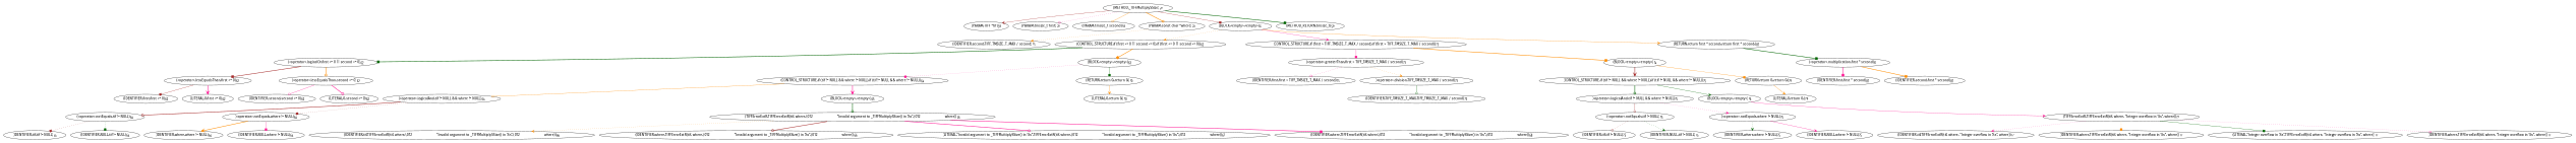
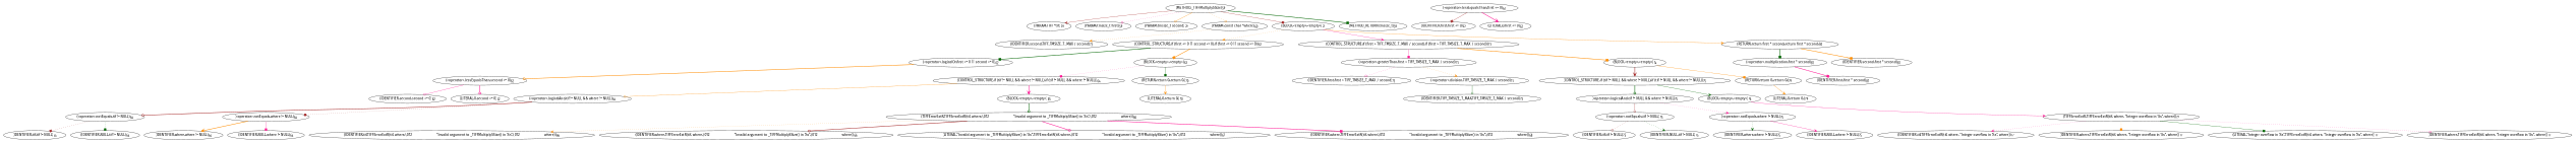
  digraph {
    fontname="Fira Sans"
    node [fontname="Fira Sans"]
    edge [arrowhead=box color=deeppink fontname="Fira Sans" style=solid]
    n1 [label=<(METHOD,_TIFFMultiplySSize)<SUB>59</SUB>>]
    n2 [label=<(PARAM,TIFF *tif)<SUB>59</SUB>>]
    n3 [label=<(PARAM,tmsize_t first)<SUB>59</SUB>>]
    n4 [label=<(PARAM,tmsize_t second)<SUB>59</SUB>>]
    n5 [label=<(PARAM,const char *where)<SUB>60</SUB>>]
    n6 [label=<(BLOCK,&lt;empty&gt;,&lt;empty&gt;)<SUB>61</SUB>>]
    n7 [label=<(METHOD_RETURN,tmsize_t)<SUB>59</SUB>>]
    n8 [label=<(IDENTIFIER,second,TIFF_TMSIZE_T_MAX / second)<SUB>73</SUB>>]
    n9 [label=<(CONTROL_STRUCTURE,if (first &lt;= 0 || second &lt;= 0),if (first &lt;= 0 || second &lt;= 0))<SUB>62</SUB>>]
    n10 [label=<(CONTROL_STRUCTURE,if (first &gt; TIFF_TMSIZE_T_MAX / second),if (first &gt; TIFF_TMSIZE_T_MAX / second))<SUB>73</SUB>>]
    n11 [label=<(RETURN,return first * second;,return first * second;)<SUB>81</SUB>>]
    n12 [label=<(&lt;operator&gt;.logicalOr,first &lt;= 0 || second &lt;= 0)<SUB>62</SUB>>]
    n13 [label=<(BLOCK,&lt;empty&gt;,&lt;empty&gt;)<SUB>63</SUB>>]
    n14 [label=<(&lt;operator&gt;.greaterThan,first &gt; TIFF_TMSIZE_T_MAX / second)<SUB>73</SUB>>]
    n15 [label=<(BLOCK,&lt;empty&gt;,&lt;empty&gt;)<SUB>74</SUB>>]
    n16 [label=<(&lt;operator&gt;.multiplication,first * second)<SUB>81</SUB>>]
    n17 [label=<(&lt;operator&gt;.lessEqualsThan,first &lt;= 0)<SUB>62</SUB>>]
    n18 [label=<(&lt;operator&gt;.lessEqualsThan,second &lt;= 0)<SUB>62</SUB>>]
    n19 [label=<(CONTROL_STRUCTURE,if (tif != NULL &amp;&amp; where != NULL),if (tif != NULL &amp;&amp; where != NULL))<SUB>64</SUB>>]
    n20 [label=<(RETURN,return 0;,return 0;)<SUB>70</SUB>>]
    n21 [label=<(IDENTIFIER,first,first &lt;= 0)<SUB>62</SUB>>]
    n22 [label=<(LITERAL,0,first &lt;= 0)<SUB>62</SUB>>]
    n23 [label=<(IDENTIFIER,second,second &lt;= 0)<SUB>62</SUB>>]
    n24 [label=<(LITERAL,0,second &lt;= 0)<SUB>62</SUB>>]
    n25 [label=<(&lt;operator&gt;.logicalAnd,tif != NULL &amp;&amp; where != NULL)<SUB>64</SUB>>]
    n26 [label=<(BLOCK,&lt;empty&gt;,&lt;empty&gt;)<SUB>65</SUB>>]
    n27 [label=<(LITERAL,0,return 0;)<SUB>70</SUB>>]
    n28 [label=<(&lt;operator&gt;.notEquals,tif != NULL)<SUB>64</SUB>>]
    n29 [label=<(&lt;operator&gt;.notEquals,where != NULL)<SUB>64</SUB>>]
    n30 [label=<(TIFFErrorExtR,TIFFErrorExtR(tif, where,\012                          &quot;Invalid argument to _TIFFMultiplySSize() in %s&quot;,\012                          where))<SUB>66</SUB>>]
    n31 [label=<(IDENTIFIER,tif,tif != NULL)<SUB>64</SUB>>]
    n32 [label=<(IDENTIFIER,NULL,tif != NULL)<SUB>64</SUB>>]
    n33 [label=<(IDENTIFIER,where,where != NULL)<SUB>64</SUB>>]
    n34 [label=<(IDENTIFIER,NULL,where != NULL)<SUB>64</SUB>>]
    n35 [label=<(IDENTIFIER,tif,TIFFErrorExtR(tif, where,\012                          &quot;Invalid argument to _TIFFMultiplySSize() in %s&quot;,\012                          where))<SUB>66</SUB>>]
    n36 [label=<(IDENTIFIER,where,TIFFErrorExtR(tif, where,\012                          &quot;Invalid argument to _TIFFMultiplySSize() in %s&quot;,\012                          where))<SUB>66</SUB>>]
    n37 [label=<(LITERAL,&quot;Invalid argument to _TIFFMultiplySSize() in %s&quot;,TIFFErrorExtR(tif, where,\012                          &quot;Invalid argument to _TIFFMultiplySSize() in %s&quot;,\012                          where))<SUB>67</SUB>>]
    n38 [label=<(IDENTIFIER,where,TIFFErrorExtR(tif, where,\012                          &quot;Invalid argument to _TIFFMultiplySSize() in %s&quot;,\012                          where))<SUB>68</SUB>>]
    n39 [label=<(IDENTIFIER,first,first &gt; TIFF_TMSIZE_T_MAX / second)<SUB>73</SUB>>]
    n40 [label=<(&lt;operator&gt;.division,TIFF_TMSIZE_T_MAX / second)<SUB>73</SUB>>]
    n41 [label=<(CONTROL_STRUCTURE,if (tif != NULL &amp;&amp; where != NULL),if (tif != NULL &amp;&amp; where != NULL))<SUB>75</SUB>>]
    n42 [label=<(RETURN,return 0;,return 0;)<SUB>79</SUB>>]
    n43 [label=<(IDENTIFIER,TIFF_TMSIZE_T_MAX,TIFF_TMSIZE_T_MAX / second)<SUB>73</SUB>>]
    n44 [label=<(&lt;operator&gt;.logicalAnd,tif != NULL &amp;&amp; where != NULL)<SUB>75</SUB>>]
    n45 [label=<(BLOCK,&lt;empty&gt;,&lt;empty&gt;)<SUB>76</SUB>>]
    n46 [label=<(LITERAL,0,return 0;)<SUB>79</SUB>>]
    n47 [label=<(&lt;operator&gt;.notEquals,tif != NULL)<SUB>75</SUB>>]
    n48 [label=<(&lt;operator&gt;.notEquals,where != NULL)<SUB>75</SUB>>]
    n49 [label=<(TIFFErrorExtR,TIFFErrorExtR(tif, where, &quot;Integer overflow in %s&quot;, where))<SUB>77</SUB>>]
    n50 [label=<(IDENTIFIER,tif,tif != NULL)<SUB>75</SUB>>]
    n51 [label=<(IDENTIFIER,NULL,tif != NULL)<SUB>75</SUB>>]
    n52 [label=<(IDENTIFIER,where,where != NULL)<SUB>75</SUB>>]
    n53 [label=<(IDENTIFIER,NULL,where != NULL)<SUB>75</SUB>>]
    n54 [label=<(IDENTIFIER,tif,TIFFErrorExtR(tif, where, &quot;Integer overflow in %s&quot;, where))<SUB>77</SUB>>]
    n55 [label=<(IDENTIFIER,where,TIFFErrorExtR(tif, where, &quot;Integer overflow in %s&quot;, where))<SUB>77</SUB>>]
    n56 [label=<(LITERAL,&quot;Integer overflow in %s&quot;,TIFFErrorExtR(tif, where, &quot;Integer overflow in %s&quot;, where))<SUB>77</SUB>>]
    n57 [label=<(IDENTIFIER,where,TIFFErrorExtR(tif, where, &quot;Integer overflow in %s&quot;, where))<SUB>77</SUB>>]
    n58 [label=<(IDENTIFIER,first,first * second)<SUB>81</SUB>>]
    n59 [label=<(IDENTIFIER,second,first * second)<SUB>81</SUB>>]
    n1 -> n2 [arrowhead=vee color=brown]
    n1 -> n3 [arrowhead=odot style=dotted]
    n1 -> n4 [arrowhead=odot color=darkorange]
-   n1 -> n5 [arrowhead=odot color=darkorange style=bold]
+   n1 -> n5 [arrowhead=odot color=darkorange style=dotted]
    n1 -> n6 [color=brown]
    n1 -> n7 [color=darkgreen style=bold]
    n5 -> n8 [arrowhead=vee color=darkorange style=dotted]
    n6 -> n9 [arrowhead=vee color=darkorange style=dotted]
    n6 -> n10 [arrowhead=vee]
    n6 -> n11 [arrowhead=vee color=darkorange]
    n9 -> n12 [color=darkgreen style=bold]
    n9 -> n13 [color=darkorange style=bold]
    n10 -> n14
    n10 -> n15 [color=darkorange style=bold]
    n11 -> n16 [color=darkgreen style=bold]
-   n12 -> n17 [color=brown style=bold]
    n12 -> n18 [arrowhead=odot color=darkorange style=bold]
    n13 -> n19 [style=dotted]
    n13 -> n20 [color=darkgreen]
    n14 -> n39 [arrowhead=odot style=dotted]
    n14 -> n40 [arrowhead=vee color=darkorange style=dotted]
    n15 -> n41 [arrowhead=vee color=brown style=bold]
    n15 -> n42 [color=darkorange]
    n16 -> n58 [style=bold]
-   n16 -> n59 [color=darkorange style=bold]
+   n11 -> n59 [color=darkorange style=bold]
    n17 -> n21 [color=brown]
    n17 -> n22 [arrowhead=vee style=bold]
    n18 -> n23 [arrowhead=odot]
    n18 -> n24 [arrowhead=odot style=bold]
    n19 -> n25 [arrowhead=odot color=darkorange]
    n19 -> n26 [arrowhead=vee style=bold]
    n20 -> n27 [arrowhead=vee color=darkorange]
    n25 -> n28 [arrowhead=odot color=brown style=bold]
    n25 -> n29 [color=brown style=dotted]
    n26 -> n30 [arrowhead=odot color=darkgreen style=bold]
    n28 -> n31 [color=brown style=dotted]
    n28 -> n32 [color=darkgreen style=dotted]
    n29 -> n33 [arrowhead=vee color=darkorange style=bold]
    n29 -> n34
    n30 -> n35 [arrowhead=vee color=darkorange style=dotted]
    n30 -> n36 [arrowhead=odot color=brown style=bold]
    n30 -> n37 [arrowhead=odot style=bold]
    n30 -> n38 [style=bold]
    n40 -> n43 [arrowhead=odot color=darkgreen]
    n41 -> n44 [arrowhead=odot color=darkgreen style=bold]
    n41 -> n45 [arrowhead=vee color=darkgreen]
    n42 -> n46 [arrowhead=vee color=darkorange]
    n44 -> n47 [arrowhead=odot color=brown]
    n44 -> n48 [arrowhead=vee style=dotted]
    n45 -> n49 [arrowhead=vee]
    n47 -> n50 [arrowhead=odot color=brown style=dotted]
    n47 -> n51 [arrowhead=vee color=darkgreen style=dotted]
    n48 -> n52 [arrowhead=vee color=darkgreen style=dotted]
    n48 -> n53 [arrowhead=vee]
    n49 -> n54 [arrowhead=vee style=dotted]
    n49 -> n55 [color=darkorange style=dotted]
    n49 -> n56 [color=darkgreen]
    n49 -> n57 [arrowhead=odot style=dotted]
  }
